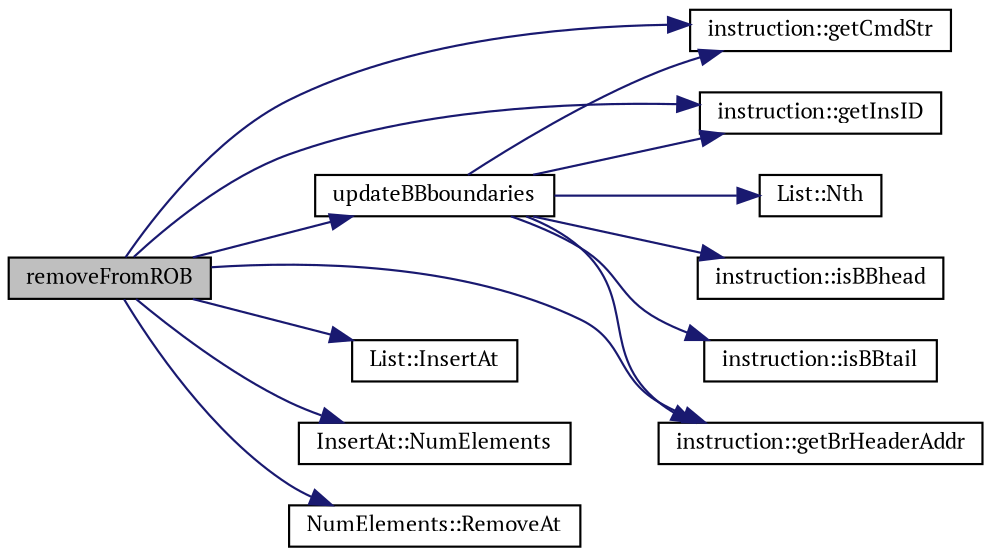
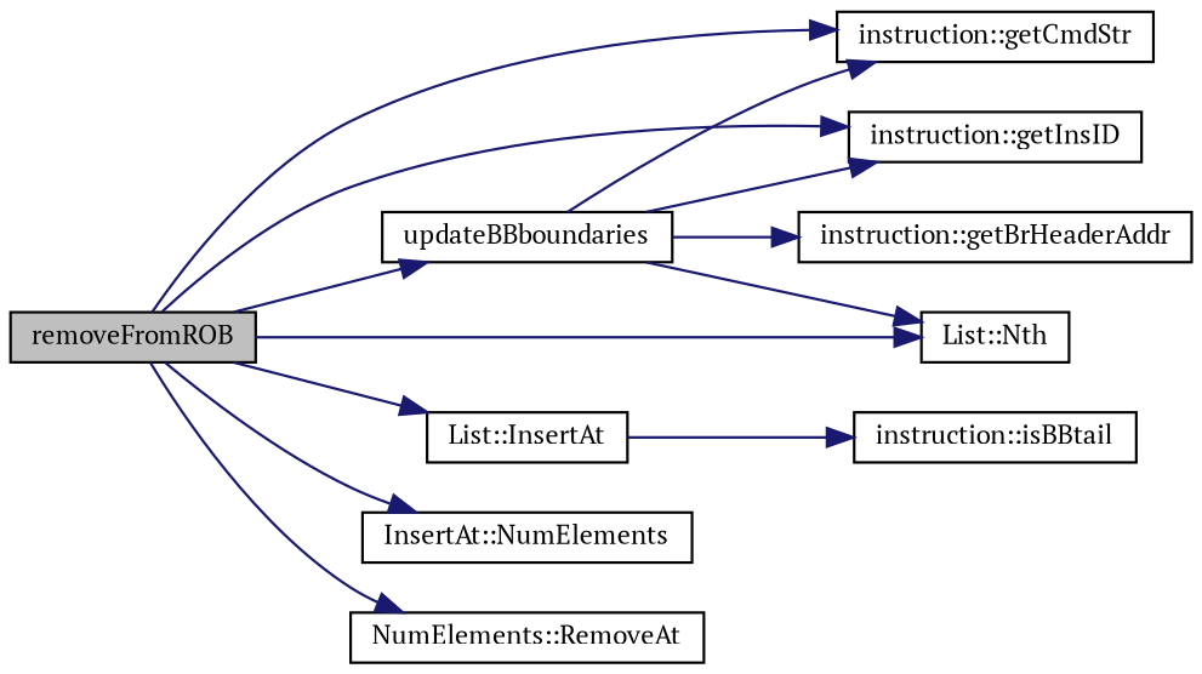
  digraph {
    fontname="PT Serif"
    rankdir=LR
    node [color=black fillcolor=white fontname="PT Serif" fontsize=10 shape=record style=filled]
    edge [color=midnightblue fontname="PT Serif" fontsize=10 labelfontname=Helvetica labelfontsize=10 style=solid]
    n1 [fillcolor=grey75 fontcolor=black height=0.2 label=removeFromROB width=0.4]
    n2 [height=0.2 label="instruction::getCmdStr" width=0.4]
    n3 [height=0.2 label="instruction::getInsID" width=0.4]
    n4 [height=0.2 label="List::InsertAt" width=0.4]
    n5 [height=0.2 label="List::Nth" width=0.4]
    n6 [height=0.2 label="InsertAt::NumElements" width=0.4]
    n7 [height=0.2 label="NumElements::RemoveAt" width=0.4]
    n8 [height=0.2 label=updateBBboundaries width=0.4]
    n9 [height=0.2 label="instruction::getBrHeaderAddr" width=0.4]
-   n10 [height=0.2 label="instruction::isBBhead" width=0.4]
    n11 [height=0.2 label="instruction::isBBtail" width=0.4]
    n1 -> n2
    n1 -> n3
    n1 -> n4
-   n1 -> n9
+   n1 -> n5
    n1 -> n6
    n1 -> n7
    n1 -> n8
    n8 -> n2
    n8 -> n3
    n8 -> n5
    n8 -> n9
-   n8 -> n10
-   n8 -> n11
+   n4 -> n11
  }
